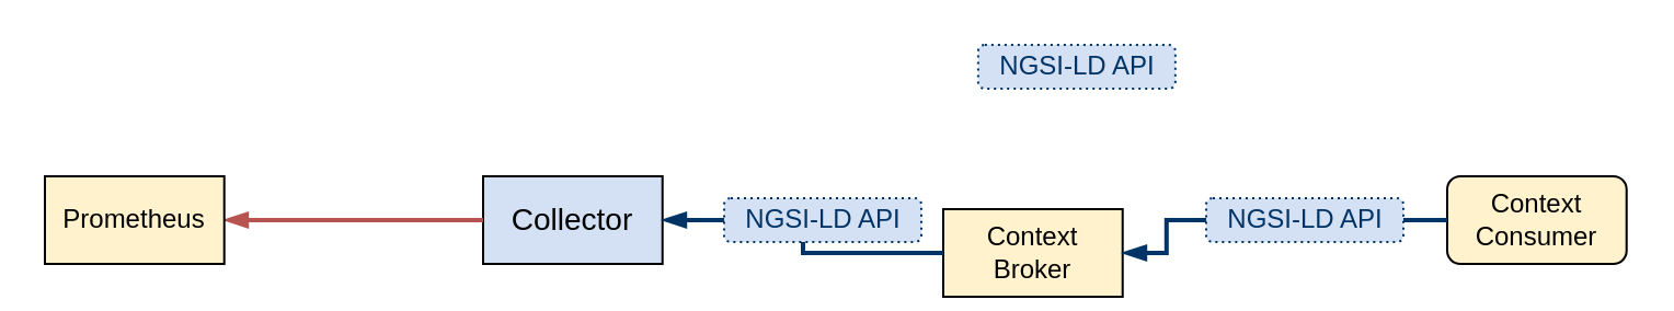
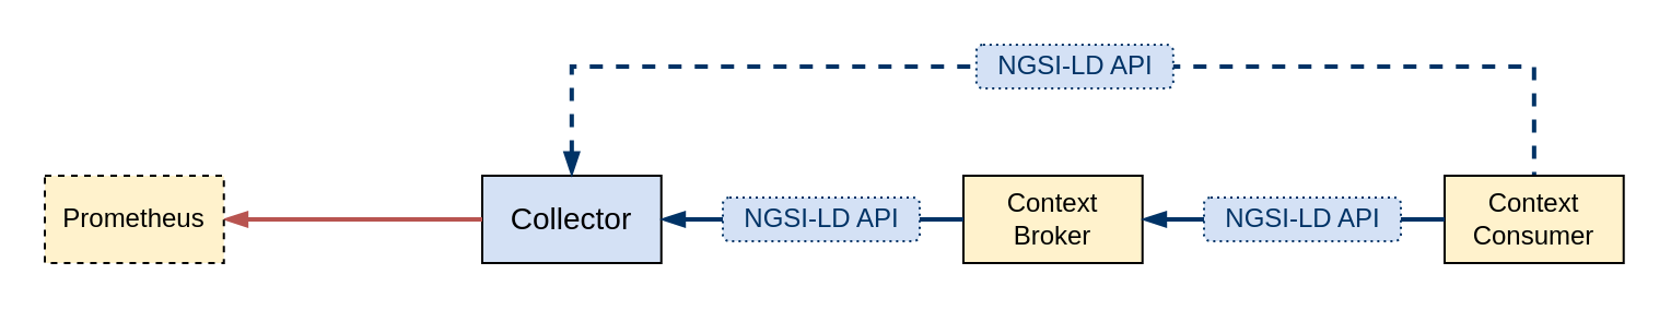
  <mxCell id="0" />
  <mxCell id="1" parent="0" />
  <mxCell id="2" value="Collector" style="rounded=0;whiteSpace=wrap;html=1;strokeColor=#000000;fillColor=#d4e1f5;fontFamily=Helvetica;fontSize=14;" parent="1" vertex="1"><mxGeometry x="220" y="80" width="81.86" height="40" as="geometry" /></mxCell>
  <mxCell id="3" style="edgeStyle=orthogonalEdgeStyle;rounded=0;orthogonalLoop=1;jettySize=auto;html=1;exitX=1;exitY=0.5;exitDx=0;exitDy=0;entryX=0;entryY=0.5;entryDx=0;entryDy=0;fontSize=11;fontColor=#003366;strokeColor=#b85450;strokeWidth=2;endFill=0;endArrow=none;fillColor=#f8cecc;startArrow=blockThin;startFill=1;" parent="1" source="4" target="2" edge="1"><mxGeometry relative="1" as="geometry" /></mxCell>
- <mxCell id="4" value="Prometheus" style="rounded=0;whiteSpace=wrap;html=1;strokeColor=#000000;fillColor=#fff2cc;fontFamily=Helvetica;fontSize=12;" parent="1" vertex="1"><mxGeometry x="20" y="80" width="81.86" height="40" as="geometry" /></mxCell>
- <mxCell id="5" value="Context&lt;br style=&quot;font-size: 12px;&quot;&gt;Broker" style="rounded=0;whiteSpace=wrap;html=1;strokeColor=#000000;fillColor=#fff2cc;fontFamily=Helvetica;fontSize=12;" parent="1" vertex="1"><mxGeometry x="430" y="95" width="81.86" height="40" as="geometry" /></mxCell>
+ <mxCell id="4" value="Prometheus" style="rounded=0;whiteSpace=wrap;html=1;strokeColor=#000000;fillColor=#fff2cc;fontFamily=Helvetica;fontSize=12;dashed=1;" parent="1" vertex="1"><mxGeometry x="20" y="80" width="81.86" height="40" as="geometry" /></mxCell>
+ <mxCell id="5" value="Context&lt;br style=&quot;font-size: 12px;&quot;&gt;Broker" style="rounded=0;whiteSpace=wrap;html=1;strokeColor=#000000;fillColor=#fff2cc;fontFamily=Helvetica;fontSize=12;" parent="1" vertex="1"><mxGeometry x="440" y="80" width="81.86" height="40" as="geometry" /></mxCell>
  <mxCell id="6" style="edgeStyle=orthogonalEdgeStyle;rounded=0;orthogonalLoop=1;jettySize=auto;html=1;exitX=1;exitY=0.5;exitDx=0;exitDy=0;entryX=0;entryY=0.5;entryDx=0;entryDy=0;fontSize=11;fontColor=#003366;strokeColor=#003366;strokeWidth=2;endFill=0;endArrow=none;startArrow=blockThin;startFill=1;" parent="1" source="2" target="5" edge="1"><mxGeometry relative="1" as="geometry"><mxPoint x="321.86" y="100" as="sourcePoint" /></mxGeometry></mxCell>
  <mxCell id="7" value="NGSI-LD API" style="text;html=1;align=center;verticalAlign=middle;resizable=0;points=[];autosize=1;fontFamily=Helvetica;strokeColor=#003366;rounded=1;fontSize=12;strokeWidth=1;labelBackgroundColor=none;endFill=0;endArrow=none;dashed=1;dashPattern=1 2;fillColor=#D4E1F5;fontColor=#003366;fontStyle=0" parent="1" vertex="1"><mxGeometry x="330" y="90" width="90" height="20" as="geometry" /></mxCell>
- <mxCell id="9" value="Context&lt;br style=&quot;font-size: 12px&quot;&gt;Consumer" style="whiteSpace=wrap;html=1;strokeColor=#000000;fillColor=#fff2cc;fontFamily=Helvetica;fontSize=12;rounded=1;" parent="1" vertex="1"><mxGeometry x="660" y="80" width="81.86" height="40" as="geometry" /></mxCell>
+ <mxCell id="8" style="edgeStyle=orthogonalEdgeStyle;rounded=0;orthogonalLoop=1;jettySize=auto;html=1;exitX=0.5;exitY=0;exitDx=0;exitDy=0;entryX=0.5;entryY=0;entryDx=0;entryDy=0;endArrow=none;endFill=0;strokeColor=#003366;strokeWidth=2;fontColor=#003366;startArrow=blockThin;startFill=1;dashed=1;" parent="1" source="2" target="9" edge="1"><mxGeometry relative="1" as="geometry"><Array as="points"><mxPoint x="261" y="30" /><mxPoint x="701" y="30" /></Array></mxGeometry></mxCell>
+ <mxCell id="9" value="Context&lt;br style=&quot;font-size: 12px&quot;&gt;Consumer" style="rounded=0;whiteSpace=wrap;html=1;strokeColor=#000000;fillColor=#fff2cc;fontFamily=Helvetica;fontSize=12;" parent="1" vertex="1"><mxGeometry x="660" y="80" width="81.86" height="40" as="geometry" /></mxCell>
  <mxCell id="10" style="edgeStyle=orthogonalEdgeStyle;rounded=0;orthogonalLoop=1;jettySize=auto;html=1;exitX=1;exitY=0.5;exitDx=0;exitDy=0;fontSize=11;fontColor=#003366;strokeColor=#003366;strokeWidth=2;endFill=0;endArrow=none;entryX=0;entryY=0.5;entryDx=0;entryDy=0;" parent="1" source="11" target="9" edge="1"><mxGeometry relative="1" as="geometry"><mxPoint x="521" y="140" as="sourcePoint" /><mxPoint x="659" y="100" as="targetPoint" /></mxGeometry></mxCell>
  <mxCell id="11" value="NGSI-LD API" style="text;html=1;align=center;verticalAlign=middle;resizable=0;points=[];autosize=1;fontFamily=Helvetica;strokeColor=#003366;rounded=1;fontSize=12;strokeWidth=1;labelBackgroundColor=none;endFill=0;endArrow=none;dashed=1;dashPattern=1 2;fillColor=#D4E1F5;fontColor=#003366;fontStyle=0" parent="1" vertex="1"><mxGeometry x="550" y="90" width="90" height="20" as="geometry" /></mxCell>
  <mxCell id="12" style="edgeStyle=orthogonalEdgeStyle;rounded=0;orthogonalLoop=1;jettySize=auto;html=1;exitX=1;exitY=0.5;exitDx=0;exitDy=0;fontSize=11;fontColor=#003366;strokeColor=#003366;strokeWidth=2;endFill=0;endArrow=none;entryX=0;entryY=0.5;entryDx=0;entryDy=0;startArrow=blockThin;startFill=1;" parent="1" source="5" target="11" edge="1"><mxGeometry relative="1" as="geometry"><mxPoint x="531.86" y="100" as="sourcePoint" /><mxPoint x="642" y="100" as="targetPoint" /></mxGeometry></mxCell>
  <mxCell id="13" value="NGSI-LD API" style="text;html=1;align=center;verticalAlign=middle;resizable=0;points=[];autosize=1;fontFamily=Helvetica;strokeColor=#003366;rounded=1;fontSize=12;strokeWidth=1;labelBackgroundColor=none;endFill=0;endArrow=none;dashed=1;dashPattern=1 2;fillColor=#D4E1F5;fontColor=#003366;fontStyle=0" parent="1" vertex="1"><mxGeometry x="445.93" y="20" width="90" height="20" as="geometry" /></mxCell>
